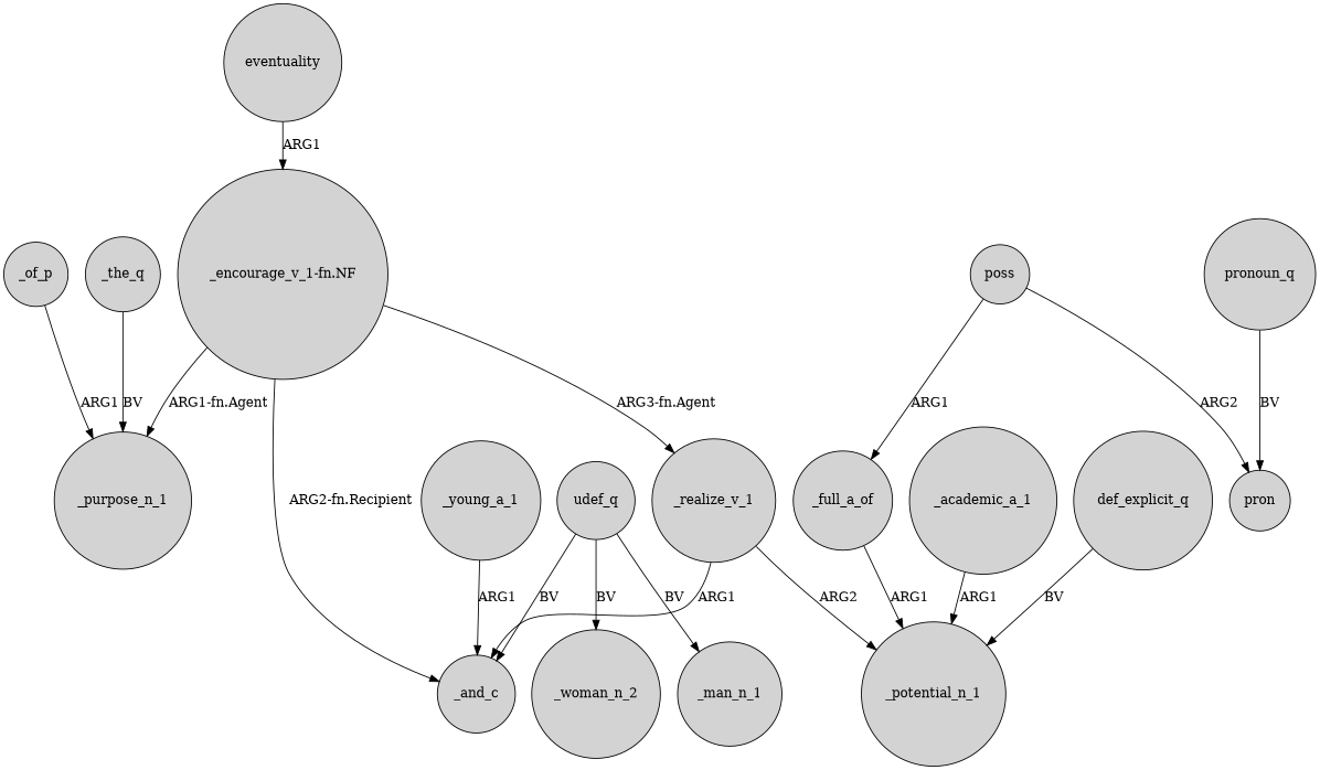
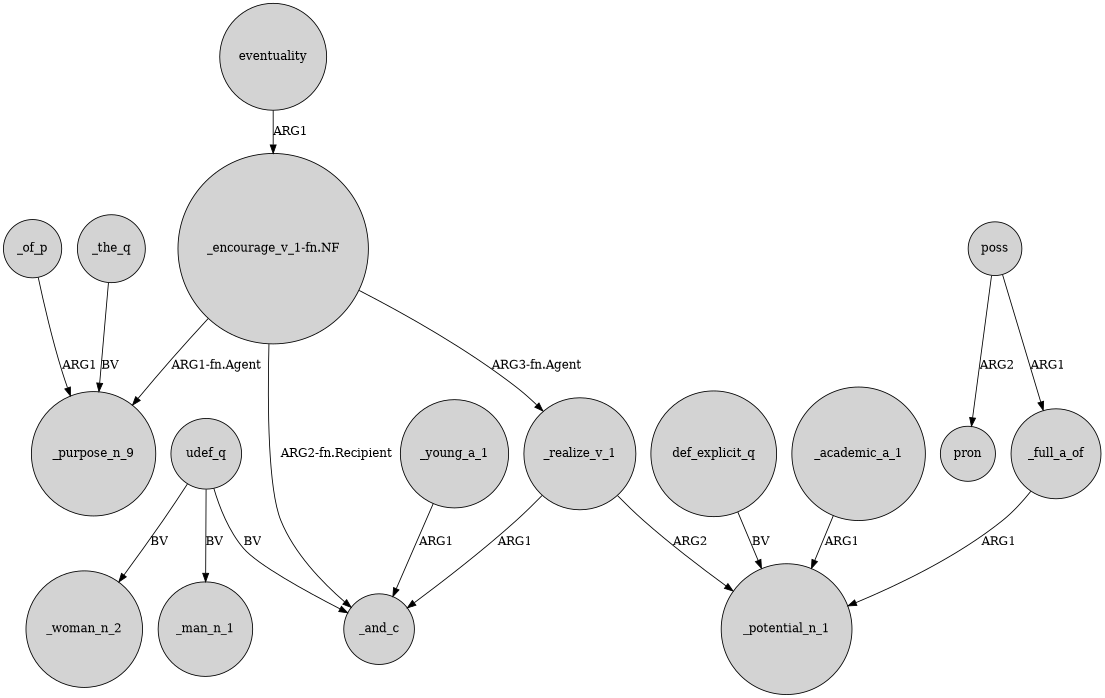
  digraph {
    node [shape=circle style=filled]
    _of_p
-   _purpose_n_1
+   _purpose_n_1 [label=_purpose_n_9]
    "_encourage_v_1-fn.NF"
    _realize_v_1
    _and_c
    _potential_n_1
    udef_q
    n8 [label=_woman_n_2]
    _man_n_1
    poss
    pron
    _full_a_of
    _the_q
    eventuality
-   pronoun_q
    _academic_a_1
    _young_a_1
    def_explicit_q
    _of_p -> _purpose_n_1 [label=ARG1]
    "_encourage_v_1-fn.NF" -> _purpose_n_1 [label="ARG1-fn.Agent"]
    "_encourage_v_1-fn.NF" -> _realize_v_1 [label="ARG3-fn.Agent"]
    "_encourage_v_1-fn.NF" -> _and_c [label="ARG2-fn.Recipient"]
    _realize_v_1 -> _and_c [label=ARG1]
    _realize_v_1 -> _potential_n_1 [label=ARG2]
    udef_q -> _and_c [label=BV]
    udef_q -> n8 [label=BV]
    udef_q -> _man_n_1 [label=BV]
    poss -> pron [label=ARG2]
    poss -> _full_a_of [label=ARG1]
    _full_a_of -> _potential_n_1 [label=ARG1]
    _the_q -> _purpose_n_1 [label=BV]
    eventuality -> "_encourage_v_1-fn.NF" [label=ARG1]
-   pronoun_q -> pron [label=BV]
    _academic_a_1 -> _potential_n_1 [label=ARG1]
    _young_a_1 -> _and_c [label=ARG1]
    def_explicit_q -> _potential_n_1 [label=BV]
  }
